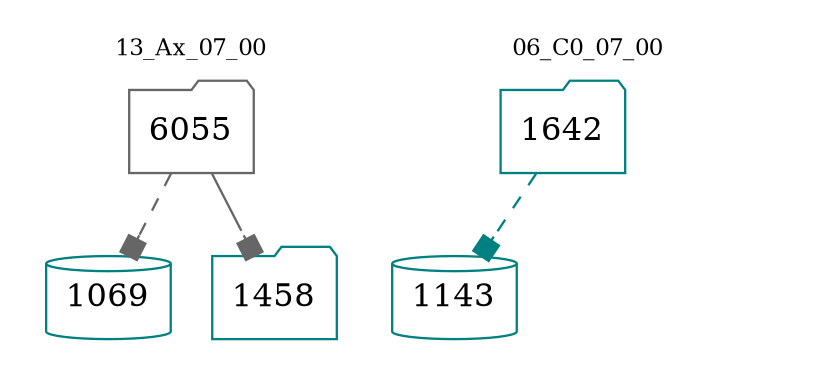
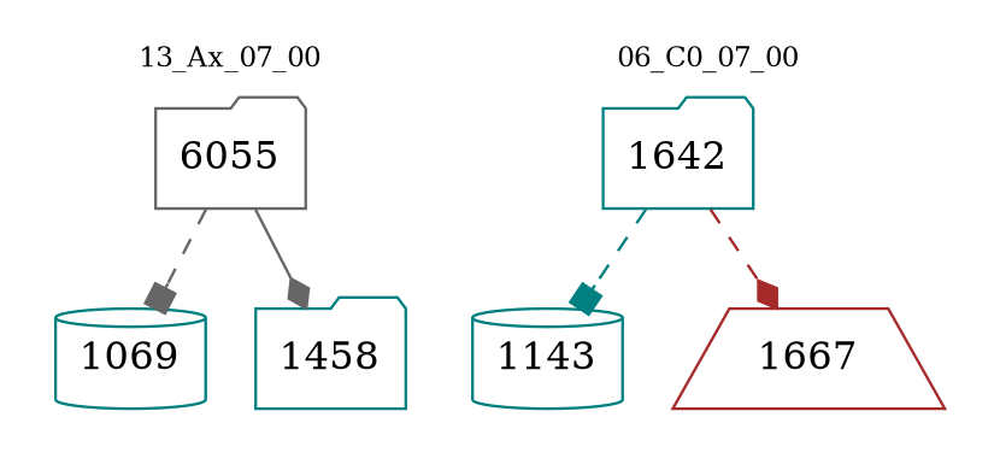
  digraph {
    fontname="DejaVu Serif"
    node [color=teal fontname="DejaVu Serif" shape=folder]
    edge [arrowhead=box color=gray40 fontname="DejaVu Serif" style=dashed]
    n1 [color=gray40 label=6055]
    n2 [label=1069 shape=cylinder]
    n3 [label=1458]
    n4 [label=1642]
    n5 [label=1143 shape=cylinder]
+   n6 [color=brown label=1667 shape=trapezium]
    subgraph cluster_1 {
      color=white
      fontsize=10
      label="13_Ax_07_00"
      n1
      n2
      n3
    }
    subgraph cluster_2 {
      color=white
      fontsize=10
      label="06_C0_07_00"
      n4
      n5
+     n6
    }
    n1 -> n2
-   n1 -> n3 [style=solid]
+   n1 -> n3 [arrowhead=diamond style=solid]
    n4 -> n5 [color=teal]
+   n4 -> n6 [arrowhead=diamond color=brown]
  }
